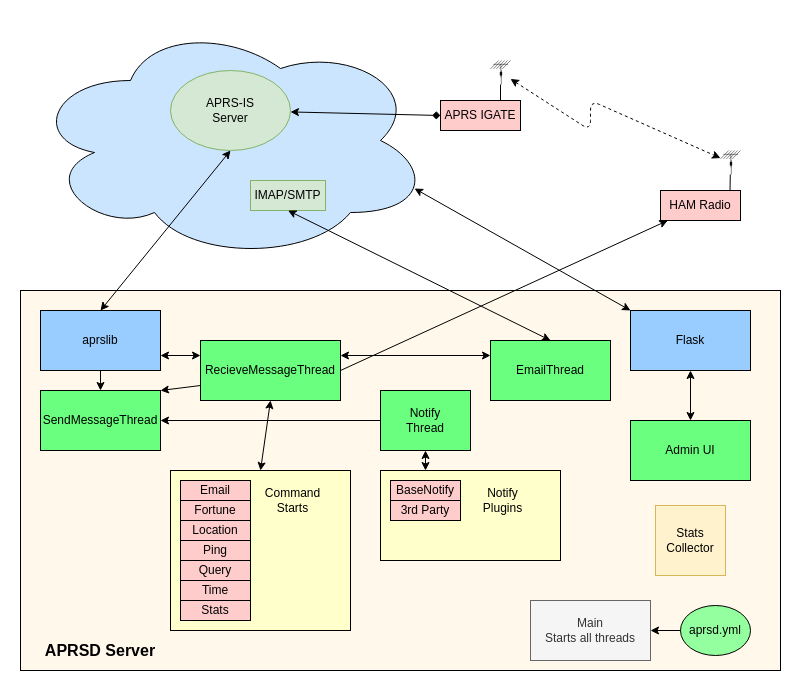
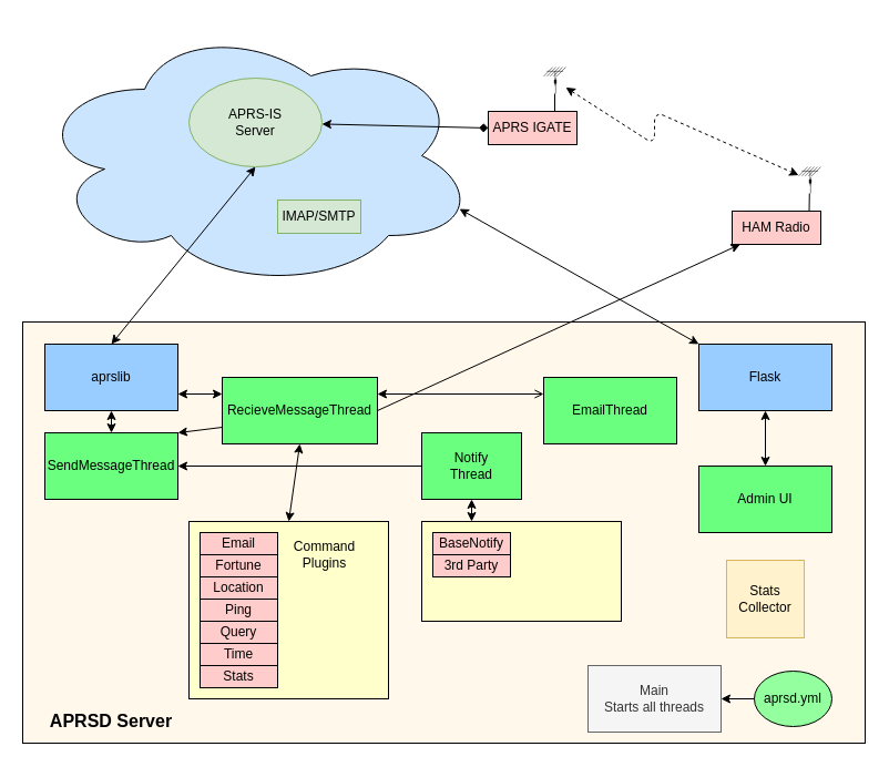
  <mxCell id="0" />
  <mxCell id="1" parent="0" />
  <mxCell id="2" value="" style="ellipse;shape=cloud;whiteSpace=wrap;html=1;fillColor=#CCE5FF;" parent="1" vertex="1"><mxGeometry x="30" y="20" width="400" height="240" as="geometry" /></mxCell>
  <mxCell id="3" value="" style="rounded=0;whiteSpace=wrap;html=1;fillColor=#FFF8EB;" parent="1" vertex="1"><mxGeometry x="20" y="290" width="760" height="380" as="geometry" /></mxCell>
  <mxCell id="4" value="&lt;font style=&quot;font-size: 12px&quot;&gt;Main&lt;br&gt;Starts all threads&lt;br&gt;&lt;/font&gt;" style="rounded=0;whiteSpace=wrap;html=1;fillColor=#f5f5f5;strokeColor=#666666;fontColor=#333333;" parent="1" vertex="1"><mxGeometry x="530" y="600" width="120" height="60" as="geometry" /></mxCell>
  <mxCell id="5" value="SendMessageThread" style="rounded=0;whiteSpace=wrap;html=1;fillColor=#6BFF7F;" parent="1" vertex="1"><mxGeometry x="40" y="390" width="120" height="60" as="geometry" /></mxCell>
  <mxCell id="6" value="EmailThread" style="rounded=0;whiteSpace=wrap;html=1;fillColor=#6BFF7F;" parent="1" vertex="1"><mxGeometry x="490" y="340" width="120" height="60" as="geometry" /></mxCell>
  <mxCell id="7" value="RecieveMessageThread" style="rounded=0;whiteSpace=wrap;html=1;fillColor=#6BFF7F;" parent="1" vertex="1"><mxGeometry x="200" y="340" width="140" height="60" as="geometry" /></mxCell>
  <mxCell id="8" value="aprsd.yml" style="ellipse;whiteSpace=wrap;html=1;fillColor=#94FF9F;" parent="1" vertex="1"><mxGeometry x="680" y="605" width="70" height="50" as="geometry" /></mxCell>
  <mxCell id="9" value="" style="endArrow=classic;html=1;entryX=1;entryY=0.5;entryDx=0;entryDy=0;exitX=0;exitY=0.5;exitDx=0;exitDy=0;" parent="1" source="8" target="4" edge="1"><mxGeometry width="50" height="50" relative="1" as="geometry"><mxPoint x="520" y="510" as="sourcePoint" /><mxPoint x="570" y="460" as="targetPoint" /></mxGeometry></mxCell>
  <mxCell id="10" value="&lt;font style=&quot;font-size: 16px&quot;&gt;&lt;b&gt;APRSD Server&lt;/b&gt;&lt;/font&gt;" style="text;html=1;strokeColor=none;fillColor=none;align=center;verticalAlign=middle;whiteSpace=wrap;rounded=0;" parent="1" vertex="1"><mxGeometry x="20" y="630" width="160" height="40" as="geometry" /></mxCell>
  <mxCell id="11" value="IMAP/SMTP" style="rounded=0;whiteSpace=wrap;html=1;fillColor=#d5e8d4;strokeColor=#82b366;" parent="1" vertex="1"><mxGeometry x="250" y="180" width="75" height="30" as="geometry" /></mxCell>
  <mxCell id="12" value="APRS-IS&lt;br&gt;Server" style="ellipse;whiteSpace=wrap;html=1;fillColor=#d5e8d4;strokeColor=#82b366;" parent="1" vertex="1"><mxGeometry x="170" y="70" width="120" height="80" as="geometry" /></mxCell>
  <mxCell id="13" value="" style="endArrow=classic;startArrow=classic;html=1;entryX=1;entryY=0.75;entryDx=0;entryDy=0;exitX=0;exitY=0.25;exitDx=0;exitDy=0;" parent="1" source="7" target="15" edge="1"><mxGeometry width="50" height="50" relative="1" as="geometry"><mxPoint x="380" y="330" as="sourcePoint" /><mxPoint x="430" y="280" as="targetPoint" /></mxGeometry></mxCell>
- <mxCell id="14" value="" style="endArrow=none;startArrow=classic;html=1;" parent="1" source="5" target="15" edge="1"><mxGeometry width="50" height="50" relative="1" as="geometry"><mxPoint x="380" y="330" as="sourcePoint" /><mxPoint x="430" y="280" as="targetPoint" /></mxGeometry></mxCell>
+ <mxCell id="14" value="" style="endArrow=classic;startArrow=classic;html=1;" parent="1" source="5" target="15" edge="1"><mxGeometry width="50" height="50" relative="1" as="geometry"><mxPoint x="380" y="330" as="sourcePoint" /><mxPoint x="430" y="280" as="targetPoint" /></mxGeometry></mxCell>
  <mxCell id="15" value="aprslib" style="rounded=0;whiteSpace=wrap;html=1;fillColor=#99CCFF;" parent="1" vertex="1"><mxGeometry x="40" y="310" width="120" height="60" as="geometry" /></mxCell>
  <mxCell id="16" value="" style="endArrow=classic;startArrow=classic;html=1;entryX=0.5;entryY=1;entryDx=0;entryDy=0;exitX=0.5;exitY=0;exitDx=0;exitDy=0;" parent="1" source="15" target="12" edge="1"><mxGeometry width="50" height="50" relative="1" as="geometry"><mxPoint x="380" y="330" as="sourcePoint" /><mxPoint x="430" y="280" as="targetPoint" /></mxGeometry></mxCell>
- <mxCell id="17" value="" style="endArrow=classic;startArrow=classic;html=1;entryX=0.5;entryY=1;entryDx=0;entryDy=0;exitX=0.5;exitY=0;exitDx=0;exitDy=0;" parent="1" source="6" target="11" edge="1"><mxGeometry width="50" height="50" relative="1" as="geometry"><mxPoint x="380" y="330" as="sourcePoint" /><mxPoint x="430" y="280" as="targetPoint" /></mxGeometry></mxCell>
- <mxCell id="18" value="" style="endArrow=classic;startArrow=classic;html=1;entryX=0;entryY=0.25;entryDx=0;entryDy=0;exitX=1;exitY=0.25;exitDx=0;exitDy=0;" parent="1" source="7" target="6" edge="1"><mxGeometry width="50" height="50" relative="1" as="geometry"><mxPoint x="380" y="330" as="sourcePoint" /><mxPoint x="430" y="280" as="targetPoint" /></mxGeometry></mxCell>
+ <mxCell id="18" value="" style="endArrow=open;startArrow=classic;html=1;entryX=0;entryY=0.25;entryDx=0;entryDy=0;exitX=1;exitY=0.25;exitDx=0;exitDy=0;" parent="1" source="7" target="6" edge="1"><mxGeometry width="50" height="50" relative="1" as="geometry"><mxPoint x="380" y="330" as="sourcePoint" /><mxPoint x="430" y="280" as="targetPoint" /></mxGeometry></mxCell>
  <mxCell id="19" value="" style="endArrow=classic;startArrow=classic;html=1;exitX=0.5;exitY=1;exitDx=0;exitDy=0;entryX=0.5;entryY=0;entryDx=0;entryDy=0;" parent="1" source="7" target="21" edge="1"><mxGeometry width="50" height="50" relative="1" as="geometry"><mxPoint x="380" y="450" as="sourcePoint" /><mxPoint x="430" y="400" as="targetPoint" /></mxGeometry></mxCell>
  <mxCell id="20" value="" style="group" parent="1" vertex="1" connectable="0"><mxGeometry x="170" y="470" width="180" height="160" as="geometry" /></mxCell>
  <mxCell id="21" value="" style="rounded=0;whiteSpace=wrap;html=1;fillColor=#FFFFCC;" parent="20" vertex="1"><mxGeometry width="180" height="160" as="geometry" /></mxCell>
  <mxCell id="22" value="Email" style="rounded=0;whiteSpace=wrap;html=1;fillColor=#FFCCCC;" parent="20" vertex="1"><mxGeometry x="10" y="10" width="70" height="20" as="geometry" /></mxCell>
  <mxCell id="23" value="Fortune" style="rounded=0;whiteSpace=wrap;html=1;fillColor=#FFCCCC;" parent="20" vertex="1"><mxGeometry x="10" y="30" width="70" height="20" as="geometry" /></mxCell>
  <mxCell id="24" value="Location" style="rounded=0;whiteSpace=wrap;html=1;fillColor=#FFCCCC;" parent="20" vertex="1"><mxGeometry x="10" y="50" width="70" height="20" as="geometry" /></mxCell>
  <mxCell id="25" value="Ping" style="rounded=0;whiteSpace=wrap;html=1;fillColor=#FFCCCC;" parent="20" vertex="1"><mxGeometry x="10" y="70" width="70" height="20" as="geometry" /></mxCell>
  <mxCell id="26" value="Query" style="rounded=0;whiteSpace=wrap;html=1;fillColor=#FFCCCC;" parent="20" vertex="1"><mxGeometry x="10" y="90" width="70" height="20" as="geometry" /></mxCell>
  <mxCell id="27" value="Time" style="rounded=0;whiteSpace=wrap;html=1;fillColor=#FFCCCC;" parent="20" vertex="1"><mxGeometry x="10" y="110" width="70" height="20" as="geometry" /></mxCell>
  <mxCell id="28" value="Stats" style="rounded=0;whiteSpace=wrap;html=1;fillColor=#FFCCCC;" parent="20" vertex="1"><mxGeometry x="10" y="130" width="70" height="20" as="geometry" /></mxCell>
- <mxCell id="29" value="Command&lt;br&gt;Starts" style="text;html=1;strokeColor=none;fillColor=none;align=center;verticalAlign=middle;whiteSpace=wrap;rounded=0;" parent="20" vertex="1"><mxGeometry x="80" y="10" width="85" height="40" as="geometry" /></mxCell>
+ <mxCell id="29" value="Command&lt;br&gt;Plugins" style="text;html=1;strokeColor=none;fillColor=none;align=center;verticalAlign=middle;whiteSpace=wrap;rounded=0;" parent="20" vertex="1"><mxGeometry x="80" y="10" width="85" height="40" as="geometry" /></mxCell>
  <mxCell id="30" value="" style="endArrow=diamond;startArrow=classic;html=1;entryX=0;entryY=0.5;entryDx=0;entryDy=0;" parent="1" source="12" target="33" edge="1"><mxGeometry width="50" height="50" relative="1" as="geometry"><mxPoint x="380" y="340" as="sourcePoint" /><mxPoint x="430" y="290" as="targetPoint" /></mxGeometry></mxCell>
  <mxCell id="31" value="" style="group" parent="1" vertex="1" connectable="0"><mxGeometry x="440" y="60" width="80" height="70" as="geometry" /></mxCell>
  <mxCell id="32" value="" style="shape=mxgraph.cisco.wireless.antenna;html=1;pointerEvents=1;dashed=0;fillColor=#036897;strokeColor=#ffffff;strokeWidth=2;verticalLabelPosition=bottom;verticalAlign=top;align=center;outlineConnect=0;" parent="31" vertex="1"><mxGeometry x="50" width="20" height="24" as="geometry" /></mxCell>
  <mxCell id="33" value="APRS IGATE" style="rounded=0;whiteSpace=wrap;html=1;fillColor=#FFCCCC;" parent="31" vertex="1"><mxGeometry y="40" width="80" height="30" as="geometry" /></mxCell>
  <mxCell id="34" value="" style="endArrow=none;html=1;exitX=0.75;exitY=0;exitDx=0;exitDy=0;" parent="31" source="33" target="32" edge="1"><mxGeometry width="50" height="50" relative="1" as="geometry"><mxPoint x="70" y="60" as="sourcePoint" /><mxPoint x="120" y="10" as="targetPoint" /></mxGeometry></mxCell>
  <mxCell id="35" value="" style="group" parent="1" vertex="1" connectable="0"><mxGeometry x="660" y="150" width="80" height="70" as="geometry" /></mxCell>
  <mxCell id="36" value="" style="shape=mxgraph.cisco.wireless.antenna;html=1;pointerEvents=1;dashed=0;fillColor=#036897;strokeColor=#ffffff;strokeWidth=2;verticalLabelPosition=bottom;verticalAlign=top;align=center;outlineConnect=0;" parent="35" vertex="1"><mxGeometry x="60" width="20" height="24" as="geometry" /></mxCell>
  <mxCell id="37" value="HAM Radio" style="rounded=0;whiteSpace=wrap;html=1;fillColor=#FFCCCC;" parent="35" vertex="1"><mxGeometry y="40" width="80" height="30" as="geometry" /></mxCell>
  <mxCell id="38" value="" style="endArrow=none;html=1;entryX=0.869;entryY=-0.005;entryDx=0;entryDy=0;entryPerimeter=0;" parent="35" source="36" target="37" edge="1"><mxGeometry width="50" height="50" relative="1" as="geometry"><mxPoint x="10" y="90" as="sourcePoint" /><mxPoint x="60" y="40" as="targetPoint" /></mxGeometry></mxCell>
  <mxCell id="39" value="" style="endArrow=classic;startArrow=classic;html=1;dashed=1;" parent="1" source="32" target="36" edge="1"><mxGeometry width="50" height="50" relative="1" as="geometry"><mxPoint x="530" y="110" as="sourcePoint" /><mxPoint x="660" y="110" as="targetPoint" /><Array as="points"><mxPoint x="590" y="130" /><mxPoint x="590" y="100" /></Array></mxGeometry></mxCell>
  <mxCell id="40" value="Notify&lt;br&gt;Thread" style="rounded=0;whiteSpace=wrap;html=1;fillColor=#6BFF7F;" vertex="1" parent="1"><mxGeometry x="380" y="390" width="90" height="60" as="geometry" /></mxCell>
  <mxCell id="41" value="" style="group" vertex="1" connectable="0" parent="1"><mxGeometry x="380" y="400" width="180" height="160" as="geometry" /></mxCell>
  <mxCell id="42" value="" style="group" vertex="1" connectable="0" parent="41"><mxGeometry y="70" width="180" height="90" as="geometry" /></mxCell>
  <mxCell id="43" value="" style="rounded=0;whiteSpace=wrap;html=1;fillColor=#FFFFCC;" vertex="1" parent="42"><mxGeometry width="180" height="90" as="geometry" /></mxCell>
  <mxCell id="44" value="BaseNotify" style="rounded=0;whiteSpace=wrap;html=1;fillColor=#FFCCCC;" vertex="1" parent="42"><mxGeometry x="10" y="10" width="70" height="20" as="geometry" /></mxCell>
- <mxCell id="45" value="Notify &lt;br&gt;Plugins" style="text;html=1;strokeColor=none;fillColor=none;align=center;verticalAlign=middle;whiteSpace=wrap;rounded=0;" vertex="1" parent="42"><mxGeometry x="80" y="10" width="85" height="40" as="geometry" /></mxCell>
  <mxCell id="46" value="3rd Party" style="rounded=0;whiteSpace=wrap;html=1;fillColor=#FFCCCC;" vertex="1" parent="42"><mxGeometry x="10" y="30" width="70" height="20" as="geometry" /></mxCell>
  <mxCell id="47" value="" style="endArrow=classic;startArrow=classic;html=1;entryX=0.25;entryY=0;entryDx=0;entryDy=0;exitX=0.5;exitY=1;exitDx=0;exitDy=0;" edge="1" parent="1" source="40" target="43"><mxGeometry width="50" height="50" relative="1" as="geometry"><mxPoint x="380" y="500" as="sourcePoint" /><mxPoint x="430" y="450" as="targetPoint" /></mxGeometry></mxCell>
  <mxCell id="48" value="" style="endArrow=classic;html=1;exitX=1;exitY=0.5;exitDx=0;exitDy=0;" edge="1" parent="1" source="7" target="37"><mxGeometry width="50" height="50" relative="1" as="geometry"><mxPoint x="380" y="500" as="sourcePoint" /><mxPoint x="430" y="450" as="targetPoint" /></mxGeometry></mxCell>
  <mxCell id="49" value="" style="endArrow=classic;html=1;exitX=0;exitY=0.75;exitDx=0;exitDy=0;entryX=1;entryY=0;entryDx=0;entryDy=0;" edge="1" parent="1" source="7" target="5"><mxGeometry width="50" height="50" relative="1" as="geometry"><mxPoint x="380" y="500" as="sourcePoint" /><mxPoint x="430" y="450" as="targetPoint" /></mxGeometry></mxCell>
  <mxCell id="50" value="" style="endArrow=classic;html=1;exitX=0;exitY=0.5;exitDx=0;exitDy=0;entryX=1;entryY=0.5;entryDx=0;entryDy=0;" edge="1" parent="1" source="40" target="5"><mxGeometry width="50" height="50" relative="1" as="geometry"><mxPoint x="380" y="500" as="sourcePoint" /><mxPoint x="430" y="450" as="targetPoint" /></mxGeometry></mxCell>
  <mxCell id="51" value="Admin UI" style="rounded=0;whiteSpace=wrap;html=1;fillColor=#6BFF7F;" vertex="1" parent="1"><mxGeometry x="630" y="420" width="120" height="60" as="geometry" /></mxCell>
  <mxCell id="52" value="" style="endArrow=classic;startArrow=classic;html=1;entryX=0.96;entryY=0.7;entryDx=0;entryDy=0;entryPerimeter=0;exitX=0;exitY=0;exitDx=0;exitDy=0;" edge="1" parent="1" source="54" target="2"><mxGeometry width="50" height="50" relative="1" as="geometry"><mxPoint x="380" y="500" as="sourcePoint" /><mxPoint x="430" y="450" as="targetPoint" /></mxGeometry></mxCell>
  <mxCell id="53" value="Stats Collector" style="whiteSpace=wrap;html=1;aspect=fixed;fillColor=#fff2cc;strokeColor=#d6b656;" vertex="1" parent="1"><mxGeometry x="655" y="505" width="70" height="70" as="geometry" /></mxCell>
  <mxCell id="54" value="Flask" style="rounded=0;whiteSpace=wrap;html=1;fillColor=#99CCFF;" vertex="1" parent="1"><mxGeometry x="630" y="310" width="120" height="60" as="geometry" /></mxCell>
  <mxCell id="55" value="" style="endArrow=classic;startArrow=classic;html=1;exitX=0.5;exitY=0;exitDx=0;exitDy=0;entryX=0.5;entryY=1;entryDx=0;entryDy=0;" edge="1" parent="1" source="51" target="54"><mxGeometry width="50" height="50" relative="1" as="geometry"><mxPoint x="380" y="500" as="sourcePoint" /><mxPoint x="690" y="380" as="targetPoint" /></mxGeometry></mxCell>
